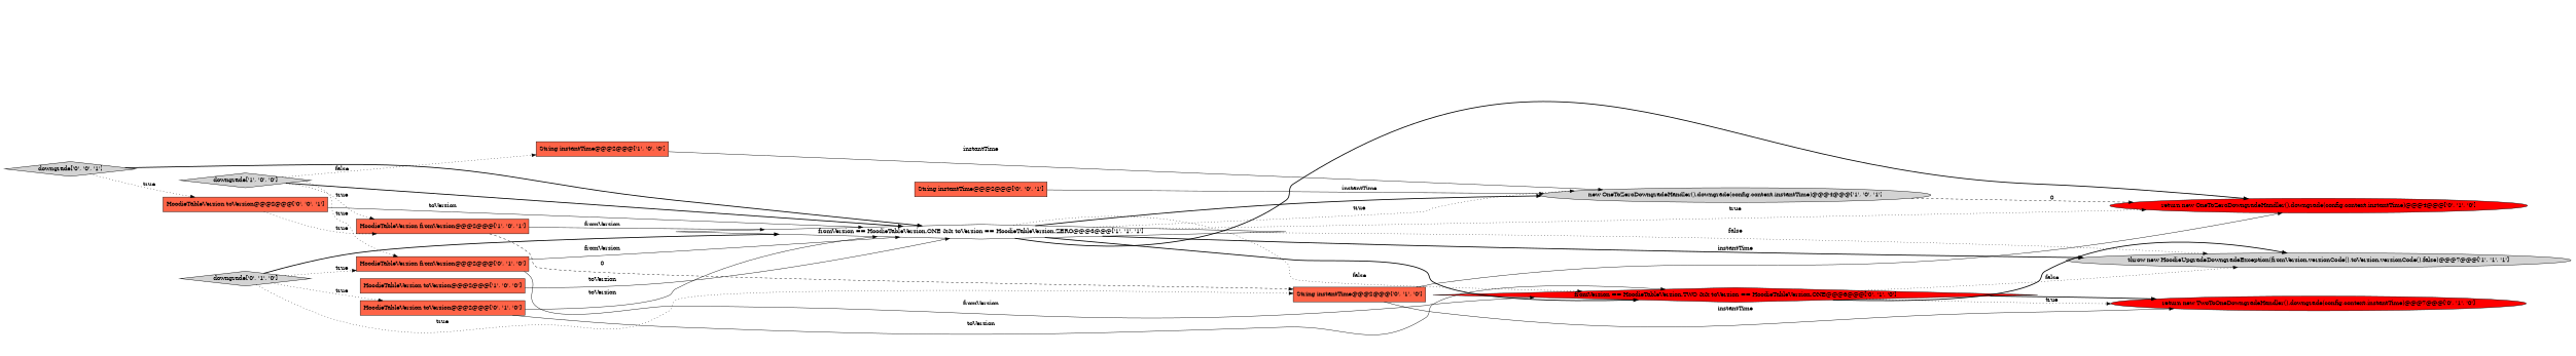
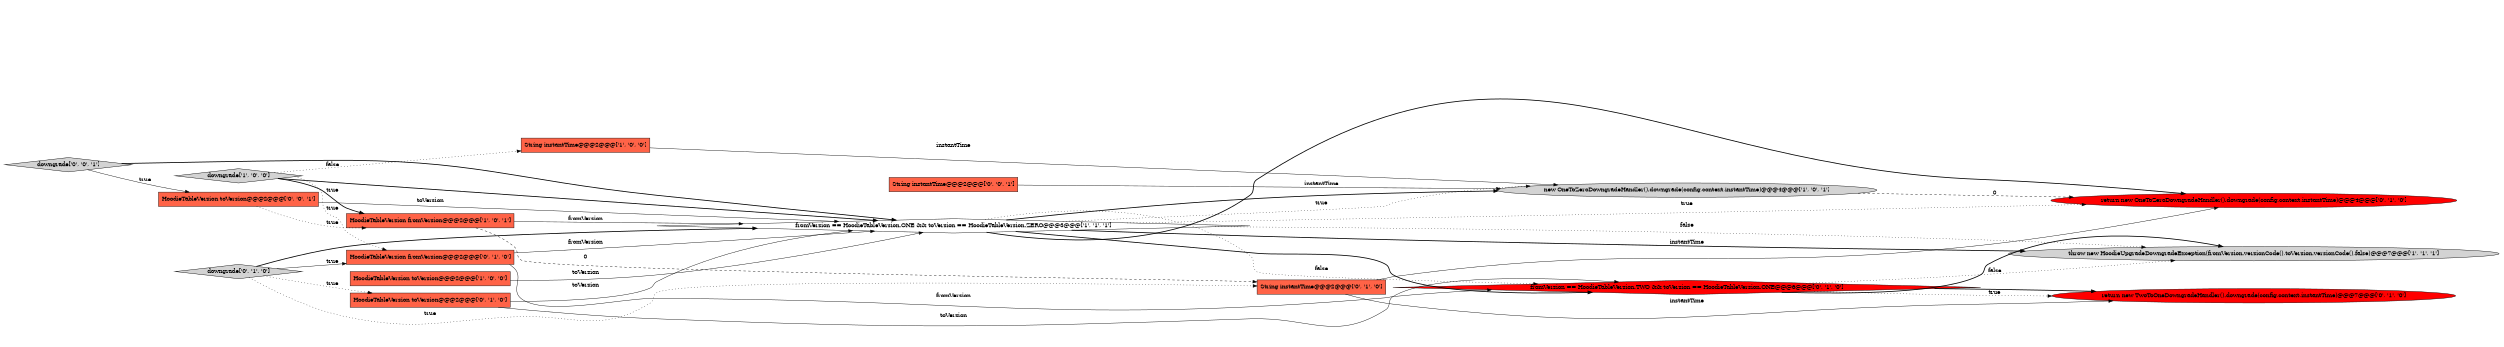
  digraph {
    rankdir=LR
    node [fillcolor=tomato shape=box style=filled]
    edge [style=dotted]
    n1 [label="String instantTime@@@2@@@['0', '1', '0']"]
    n2 [fillcolor=red label="return new OneToZeroDowngradeHandler().downgrade(config,context,instantTime)@@@4@@@['0', '1', '0']" shape=ellipse]
    n3 [fillcolor=red label="return new TwoToOneDowngradeHandler().downgrade(config,context,instantTime)@@@7@@@['0', '1', '0']" shape=ellipse]
    n4 [fillcolor=lightgray label="downgrade['0', '0', '1']" shape=diamond]
    n5 [label="HoodieTableVersion toVersion@@@2@@@['0', '0', '1']"]
    n6 [fillcolor=white label="fromVersion == HoodieTableVersion.ONE && toVersion == HoodieTableVersion.ZERO@@@3@@@['1', '1', '1']" shape=diamond]
    n7 [label="String instantTime@@@2@@@['0', '0', '1']"]
    n8 [fillcolor=lightgray label="new OneToZeroDowngradeHandler().downgrade(config,context,instantTime)@@@4@@@['1', '0', '1']" shape=ellipse]
    n9 [label="HoodieTableVersion fromVersion@@@2@@@['1', '0', '1']"]
    n10 [fillcolor=red label="fromVersion == HoodieTableVersion.TWO && toVersion == HoodieTableVersion.ONE@@@6@@@['0', '1', '0']" shape=diamond]
    n11 [fillcolor=lightgray label="throw new HoodieUpgradeDowngradeException(fromVersion.versionCode(),toVersion.versionCode(),false)@@@7@@@['1', '1', '1']" shape=ellipse]
    n12 [label="String instantTime@@@2@@@['1', '0', '0']"]
    n13 [label="HoodieTableVersion toVersion@@@2@@@['1', '0', '0']"]
    n14 [label="HoodieTableVersion toVersion@@@2@@@['0', '1', '0']"]
    n15 [fillcolor=lightgray label="downgrade['1', '0', '0']" shape=diamond]
    n16 [label="HoodieTableVersion fromVersion@@@2@@@['0', '1', '0']"]
    n17 [fillcolor=lightgray label="downgrade['0', '1', '0']" shape=diamond]
    n1 -> n2 [label=instantTime style=solid]
    n1 -> n3 [label=instantTime style=solid]
-   n4 -> n5 [label=true]
+   n4 -> n5 [label=true style=solid]
    n4 -> n6 [style=bold]
    n5 -> n6 [label=toVersion style=solid]
    n5 -> n9 [label=true]
    n6 -> n2 [label=true]
    n6 -> n2 [style=bold]
    n6 -> n8 [style=bold]
    n6 -> n8 [label=true]
    n6 -> n10 [style=bold]
    n6 -> n10 [label=false]
    n6 -> n11 [style=bold]
    n6 -> n11 [label=false]
    n7 -> n8 [label=instantTime style=solid]
    n8 -> n2 [label=0 style=dashed]
    n9 -> n1 [label=0 style=dashed]
    n9 -> n6 [label=fromVersion style=solid]
    n10 -> n3 [label=true]
    n10 -> n3 [style=bold]
    n10 -> n11 [style=bold]
    n10 -> n11 [label=false]
    n12 -> n8 [label=instantTime style=solid]
    n13 -> n6 [label=toVersion style=solid]
    n14 -> n6 [label=toVersion style=solid]
    n14 -> n10 [label=toVersion style=solid]
    n15 -> n6 [style=bold]
-   n15 -> n9 [label=true]
+   n15 -> n9 [label=true style=bold]
    n15 -> n12 [label=false]
    n15 -> n16 [label=true]
    n16 -> n6 [label=fromVersion style=solid]
    n16 -> n10 [label=fromVersion style=solid]
    n17 -> n1 [label=true]
    n17 -> n6 [style=bold]
    n17 -> n14 [label=true]
-   n17 -> n16 [label=true]
+   n17 -> n16 [label=true style=solid]
  }
